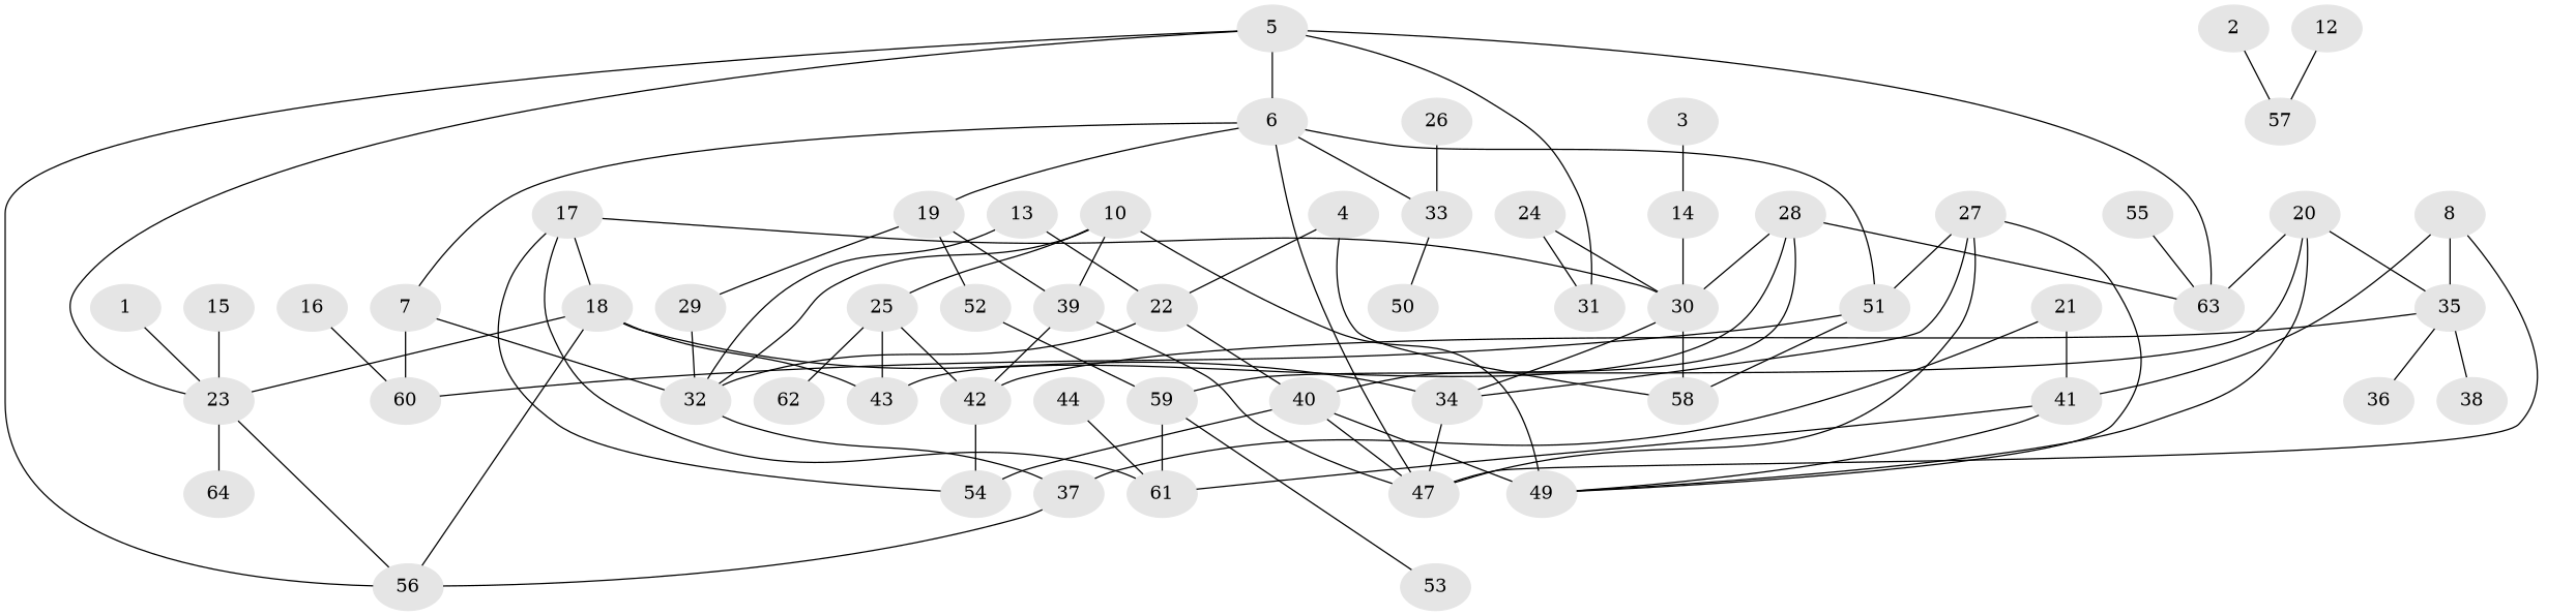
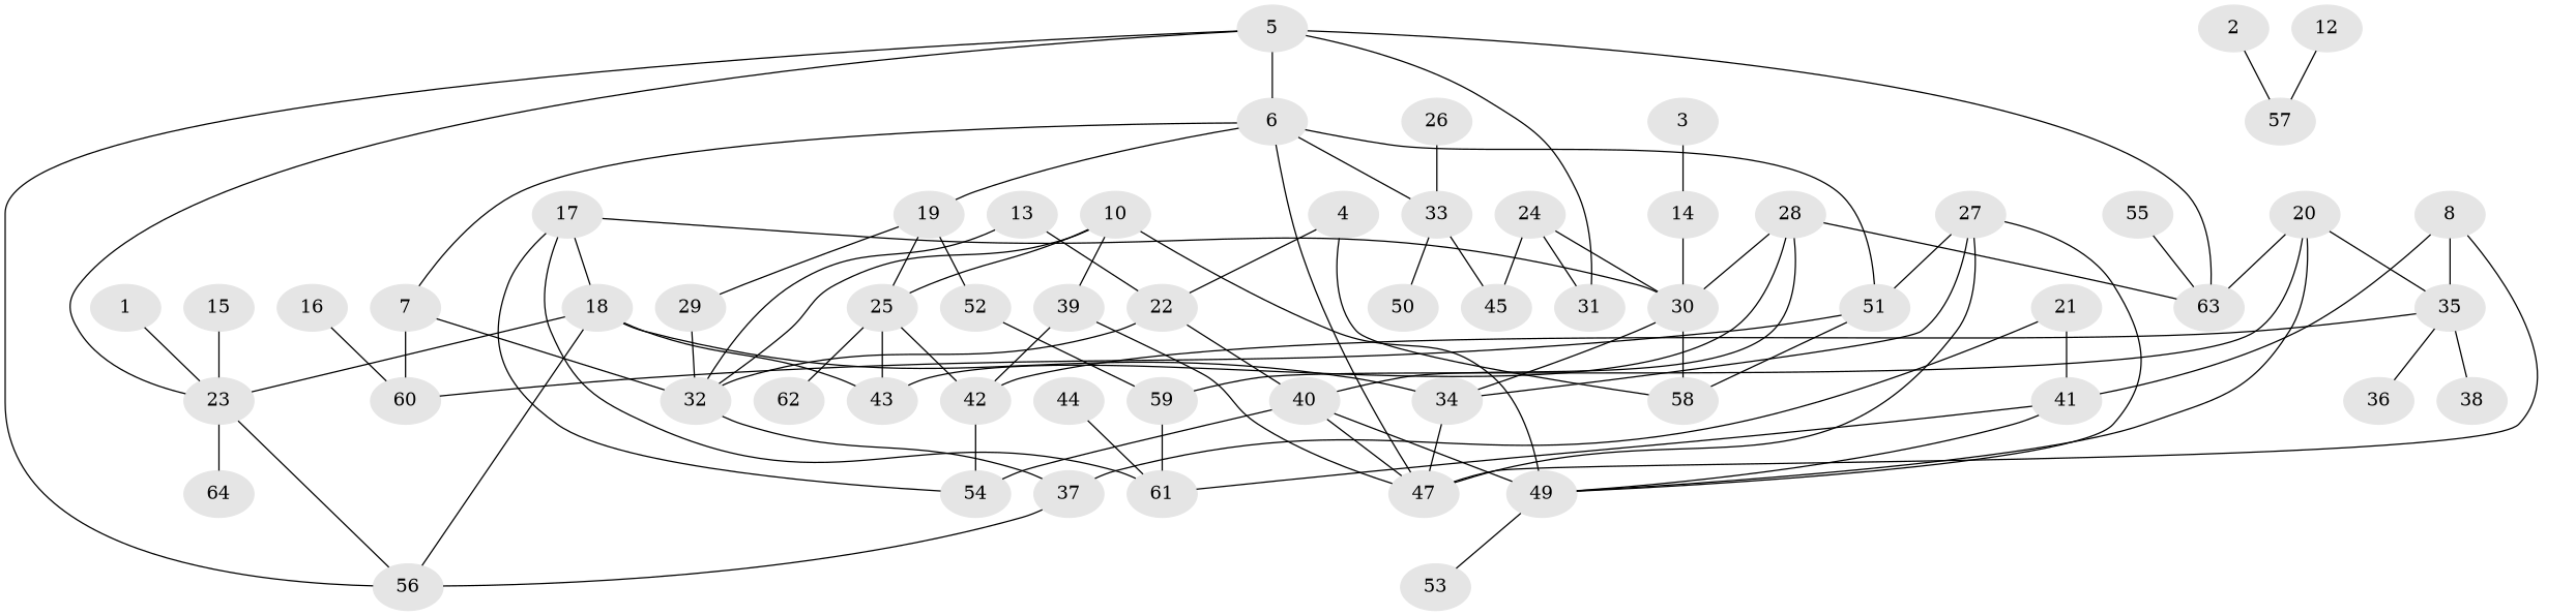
  graph {
    node [color=gray90 style=filled]
    edge [weight=1.0]
    1
    23
    56
    64
    2
    57
    3
    14
    30
    4
    22
    58
    32
    40
    5
    6
    31
    63
    7
    19
    33
    47
    51
    60
    25
    29
    52
+   45
    50
    37
    8
    35
    41
    42
    36
    38
    49
    61
    10
    39
    43
    62
    53
    12
    13
    34
    15
    16
    17
    18
    54
    59
    20
    21
    24
    26
    27
    28
    44
    55
    1 -- 23
    23 -- 56
    23 -- 64
    2 -- 57
    3 -- 14
    14 -- 30
    30 -- 58
    30 -- 34
    4 -- 22
    4 -- 58
    22 -- 32
    22 -- 40
    32 -- 37
    40 -- 47
    40 -- 49
    40 -- 54
    5 -- 23
    5 -- 56
    5 -- 6
    5 -- 31
    5 -- 63
    6 -- 7
    6 -- 19
    6 -- 33
    6 -- 47
    6 -- 51
    7 -- 32
    7 -- 60 [weight=2.0]
-   19 -- 39
+   19 -- 25
    19 -- 29
    19 -- 52 [weight=2.0]
+   33 -- 45
    33 -- 50
    51 -- 58
    51 -- 60
    25 -- 42
    25 -- 43
    25 -- 62
    29 -- 32
    52 -- 59
    37 -- 56
    8 -- 47
    8 -- 35
    8 -- 41
    35 -- 42
    35 -- 36
    35 -- 38 [weight=2.0]
    41 -- 49
    41 -- 61
    42 -- 54 [weight=2.0]
-   59 -- 53
+   49 -- 53
    10 -- 32
    10 -- 25
    10 -- 49
    10 -- 39
    39 -- 47
    39 -- 42
    12 -- 57
    13 -- 22
    13 -- 32
    34 -- 47
    15 -- 23
    16 -- 60
    17 -- 30
    17 -- 61
    17 -- 18
    17 -- 54
    18 -- 23
    18 -- 56
    18 -- 43
    18 -- 34
    59 -- 61
    20 -- 63
    20 -- 35
    20 -- 49
    20 -- 59
    21 -- 37 [weight=2.0]
    21 -- 41 [weight=3.0]
    24 -- 30
    24 -- 31
+   24 -- 45
    26 -- 33
    27 -- 47
    27 -- 51
    27 -- 49
    27 -- 34
    28 -- 30
    28 -- 40
    28 -- 63
    28 -- 43
    44 -- 61
    55 -- 63
  }
